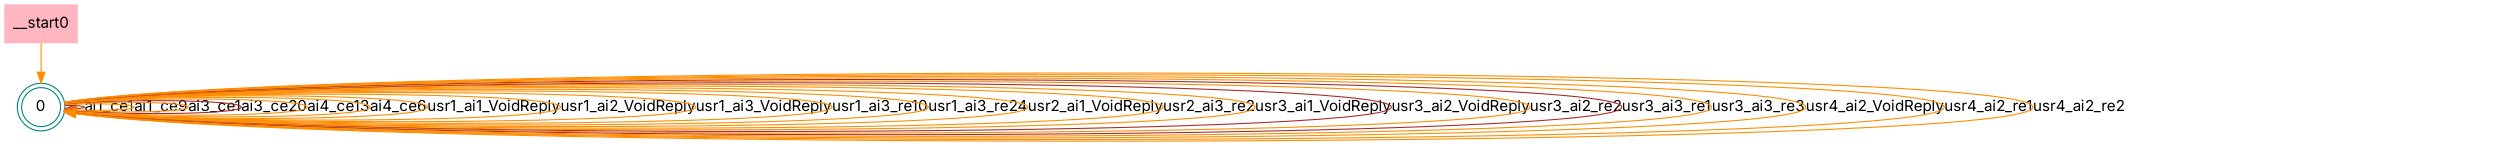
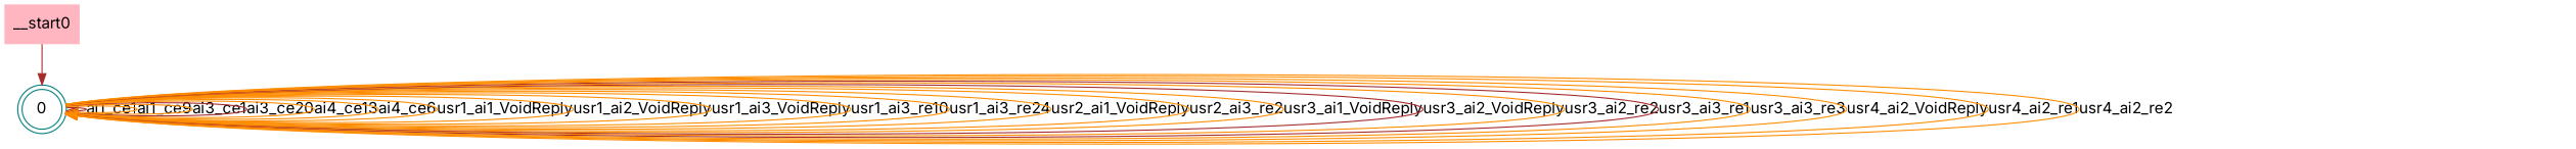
  digraph {
    fontname=Inter
    node [style=filled color=teal fontname=Inter]
    edge [color=darkorange fontname=Inter]
    n1 [label=0 shape=doublecircle fillcolor=white]
    __start0 [shape=none fillcolor=lightpink]
    n1 -> n1 [label=ai1_ce1 color=brown]
    n1 -> n1 [label=ai1_ce9]
    n1 -> n1 [label=ai3_ce1]
    n1 -> n1 [label=ai3_ce20 color=brown]
    n1 -> n1 [label=ai4_ce13]
    n1 -> n1 [label=ai4_ce6]
    n1 -> n1 [label=usr1_ai1_VoidReply]
    n1 -> n1 [label=usr1_ai2_VoidReply]
    n1 -> n1 [label=usr1_ai3_VoidReply]
    n1 -> n1 [label=usr1_ai3_re10]
    n1 -> n1 [label=usr1_ai3_re24]
    n1 -> n1 [label=usr2_ai1_VoidReply]
    n1 -> n1 [label=usr2_ai3_re2]
    n1 -> n1 [label=usr3_ai1_VoidReply]
    n1 -> n1 [label=usr3_ai2_VoidReply color=brown]
    n1 -> n1 [label=usr3_ai2_re2]
    n1 -> n1 [label=usr3_ai3_re1 color=brown]
    n1 -> n1 [label=usr3_ai3_re3]
    n1 -> n1 [label=usr4_ai2_VoidReply]
    n1 -> n1 [label=usr4_ai2_re1]
    n1 -> n1 [label=usr4_ai2_re2]
-   __start0 -> n1
+   __start0 -> n1 [color=brown]
  }
